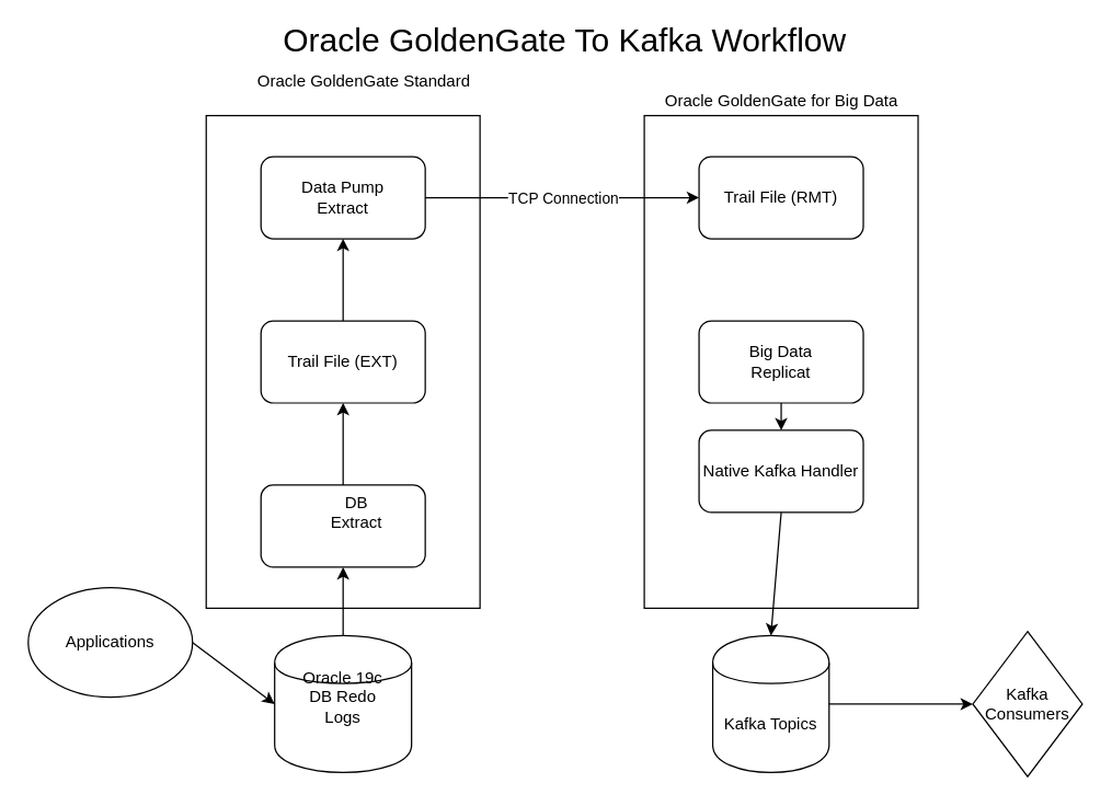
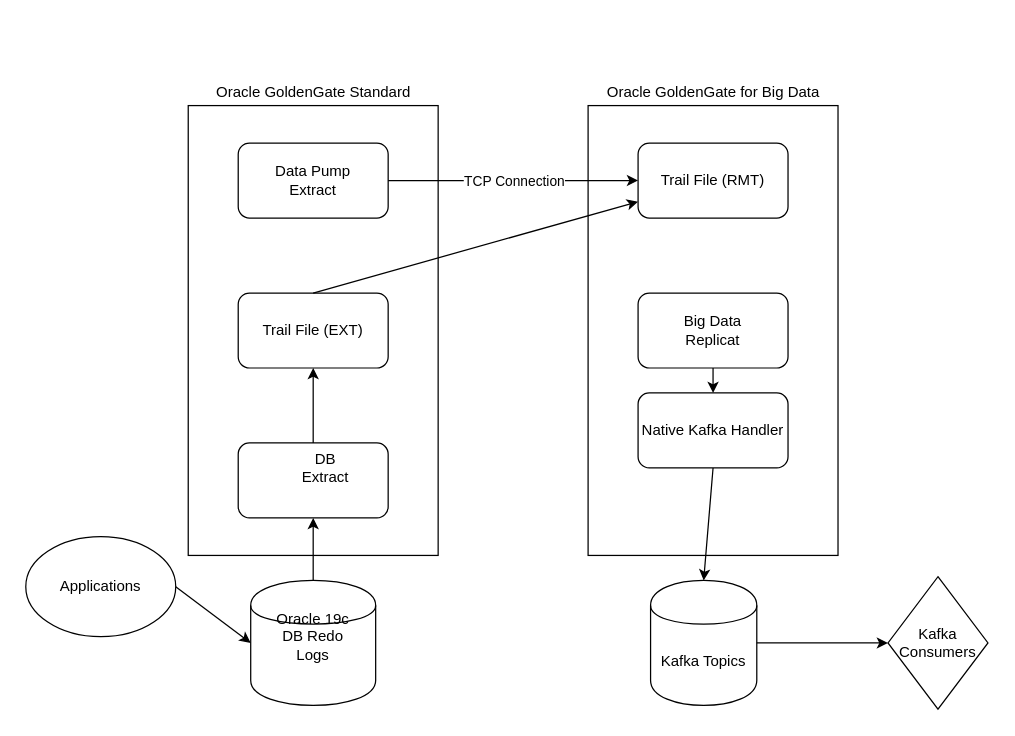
  <mxCell id="0" />
  <mxCell id="1" parent="0" />
  <mxCell id="2" value="" style="rounded=0;whiteSpace=wrap;html=1;" vertex="1" parent="1"><mxGeometry x="150" y="84" width="200" height="360" as="geometry" /></mxCell>
  <mxCell id="3" value="" style="rounded=0;whiteSpace=wrap;html=1;" vertex="1" parent="1"><mxGeometry x="470" y="84" width="200" height="360" as="geometry" /></mxCell>
- <mxCell id="4" value="Oracle GoldenGate Standard" style="text;html=1;align=center;verticalAlign=middle;resizable=0;points=[];autosize=1;" vertex="1" parent="1"><mxGeometry x="180" y="49" width="170" height="20" as="geometry" /></mxCell>
+ <mxCell id="4" value="Oracle GoldenGate Standard" style="text;html=1;align=center;verticalAlign=middle;resizable=0;points=[];autosize=1;" vertex="1" parent="1"><mxGeometry x="165" y="64" width="170" height="20" as="geometry" /></mxCell>
  <mxCell id="5" value="Oracle GoldenGate for Big Data" style="text;html=1;align=center;verticalAlign=middle;resizable=0;points=[];autosize=1;" vertex="1" parent="1"><mxGeometry x="475" y="64" width="190" height="20" as="geometry" /></mxCell>
  <mxCell id="6" value="" style="shape=cylinder;whiteSpace=wrap;html=1;boundedLbl=1;backgroundOutline=1;" vertex="1" parent="1"><mxGeometry x="200" y="464" width="100" height="100" as="geometry" /></mxCell>
  <mxCell id="7" value="Oracle 19c DB Redo Logs" style="text;html=1;strokeColor=none;fillColor=none;align=center;verticalAlign=middle;whiteSpace=wrap;rounded=0;" vertex="1" parent="1"><mxGeometry x="210" y="499" width="80" height="20" as="geometry" /></mxCell>
  <mxCell id="8" value="" style="rounded=1;whiteSpace=wrap;html=1;" vertex="1" parent="1"><mxGeometry x="190" y="354" width="120" height="60" as="geometry" /></mxCell>
  <mxCell id="9" value="DB&lt;br&gt;Extract" style="text;html=1;strokeColor=none;fillColor=none;align=center;verticalAlign=middle;whiteSpace=wrap;rounded=0;" vertex="1" parent="1"><mxGeometry x="240" y="364" width="40" height="20" as="geometry" /></mxCell>
  <mxCell id="10" value="Trail File (EXT)" style="rounded=1;whiteSpace=wrap;html=1;" vertex="1" parent="1"><mxGeometry x="190" y="234" width="120" height="60" as="geometry" /></mxCell>
  <mxCell id="11" value="Data Pump&lt;br&gt;Extract" style="rounded=1;whiteSpace=wrap;html=1;" vertex="1" parent="1"><mxGeometry x="190" y="114" width="120" height="60" as="geometry" /></mxCell>
  <mxCell id="12" value="Trail File (RMT)" style="rounded=1;whiteSpace=wrap;html=1;" vertex="1" parent="1"><mxGeometry x="510" y="114" width="120" height="60" as="geometry" /></mxCell>
  <mxCell id="13" value="Big Data&lt;br&gt;Replicat" style="rounded=1;whiteSpace=wrap;html=1;" vertex="1" parent="1"><mxGeometry x="510" y="234" width="120" height="60" as="geometry" /></mxCell>
  <mxCell id="14" value="Native Kafka Handler" style="rounded=1;whiteSpace=wrap;html=1;" vertex="1" parent="1"><mxGeometry x="510" y="314" width="120" height="60" as="geometry" /></mxCell>
  <mxCell id="15" value="Kafka Topics&lt;br&gt;" style="shape=cylinder;whiteSpace=wrap;html=1;boundedLbl=1;backgroundOutline=1;" vertex="1" parent="1"><mxGeometry x="520" y="464" width="85" height="100" as="geometry" /></mxCell>
  <mxCell id="16" value="" style="endArrow=classic;html=1;exitX=0.5;exitY=0;exitDx=0;exitDy=0;" edge="1" parent="1" source="6" target="8"><mxGeometry width="50" height="50" relative="1" as="geometry"><mxPoint x="510" y="254" as="sourcePoint" /><mxPoint x="560" y="204" as="targetPoint" /></mxGeometry></mxCell>
  <mxCell id="17" value="" style="endArrow=classic;html=1;exitX=0.5;exitY=0;exitDx=0;exitDy=0;entryX=0.5;entryY=1;entryDx=0;entryDy=0;" edge="1" parent="1" source="8" target="10"><mxGeometry width="50" height="50" relative="1" as="geometry"><mxPoint x="510" y="254" as="sourcePoint" /><mxPoint x="560" y="204" as="targetPoint" /></mxGeometry></mxCell>
- <mxCell id="18" value="" style="endArrow=classic;html=1;exitX=0.5;exitY=0;exitDx=0;exitDy=0;entryX=0.5;entryY=1;entryDx=0;entryDy=0;" edge="1" parent="1" source="10" target="11"><mxGeometry width="50" height="50" relative="1" as="geometry"><mxPoint x="510" y="254" as="sourcePoint" /><mxPoint x="560" y="204" as="targetPoint" /></mxGeometry></mxCell>
+ <mxCell id="18" value="" style="endArrow=classic;html=1;exitX=0.5;exitY=0;exitDx=0;exitDy=0;" edge="1" parent="1" source="10" target="12"><mxGeometry width="50" height="50" relative="1" as="geometry"><mxPoint x="510" y="254" as="sourcePoint" /><mxPoint x="560" y="204" as="targetPoint" /></mxGeometry></mxCell>
  <mxCell id="19" value="" style="endArrow=classic;html=1;exitX=1;exitY=0.5;exitDx=0;exitDy=0;entryX=0;entryY=0.5;entryDx=0;entryDy=0;" edge="1" parent="1" source="11" target="12"><mxGeometry width="50" height="50" relative="1" as="geometry"><mxPoint x="510" y="254" as="sourcePoint" /><mxPoint x="560" y="204" as="targetPoint" /></mxGeometry></mxCell>
  <mxCell id="20" value="TCP Connection" style="edgeLabel;html=1;align=center;verticalAlign=middle;resizable=0;points=[];" vertex="1" connectable="0" parent="19"><mxGeometry x="0.1" relative="1" as="geometry"><mxPoint x="-10" as="offset" /></mxGeometry></mxCell>
  <mxCell id="21" value="" style="endArrow=classic;html=1;exitX=0.5;exitY=1;exitDx=0;exitDy=0;entryX=0.5;entryY=0;entryDx=0;entryDy=0;" edge="1" parent="1" source="13" target="14"><mxGeometry width="50" height="50" relative="1" as="geometry"><mxPoint x="510" y="254" as="sourcePoint" /><mxPoint x="560" y="204" as="targetPoint" /></mxGeometry></mxCell>
  <mxCell id="22" value="" style="endArrow=classic;html=1;exitX=0.5;exitY=1;exitDx=0;exitDy=0;entryX=0.5;entryY=0;entryDx=0;entryDy=0;" edge="1" parent="1" source="14" target="15"><mxGeometry width="50" height="50" relative="1" as="geometry"><mxPoint x="510" y="254" as="sourcePoint" /><mxPoint x="560" y="204" as="targetPoint" /></mxGeometry></mxCell>
- <mxCell id="23" value="&lt;font style=&quot;font-size: 24px&quot;&gt;Oracle GoldenGate To Kafka Workflow&amp;nbsp;&lt;/font&gt;" style="text;html=1;align=center;verticalAlign=middle;resizable=0;points=[];autosize=1;" vertex="1" parent="1"><mxGeometry x="200" y="20" width="430" height="20" as="geometry" /></mxCell>
  <mxCell id="24" value="Kafka&lt;br&gt;Consumers" style="rhombus;whiteSpace=wrap;html=1;" vertex="1" parent="1"><mxGeometry x="710" y="461" width="80" height="106" as="geometry" /></mxCell>
  <mxCell id="25" value="" style="endArrow=classic;html=1;exitX=1;exitY=0.5;exitDx=0;exitDy=0;entryX=0;entryY=0.5;entryDx=0;entryDy=0;" edge="1" parent="1" source="15" target="24"><mxGeometry width="50" height="50" relative="1" as="geometry"><mxPoint x="510" y="304" as="sourcePoint" /><mxPoint x="560" y="254" as="targetPoint" /></mxGeometry></mxCell>
  <mxCell id="26" value="Applications" style="ellipse;whiteSpace=wrap;html=1;" vertex="1" parent="1"><mxGeometry x="20" y="429" width="120" height="80" as="geometry" /></mxCell>
  <mxCell id="27" value="" style="endArrow=classic;html=1;exitX=1;exitY=0.5;exitDx=0;exitDy=0;entryX=0;entryY=0.5;entryDx=0;entryDy=0;" edge="1" parent="1" source="26" target="6"><mxGeometry width="50" height="50" relative="1" as="geometry"><mxPoint x="390" y="330" as="sourcePoint" /><mxPoint x="440" y="280" as="targetPoint" /></mxGeometry></mxCell>
